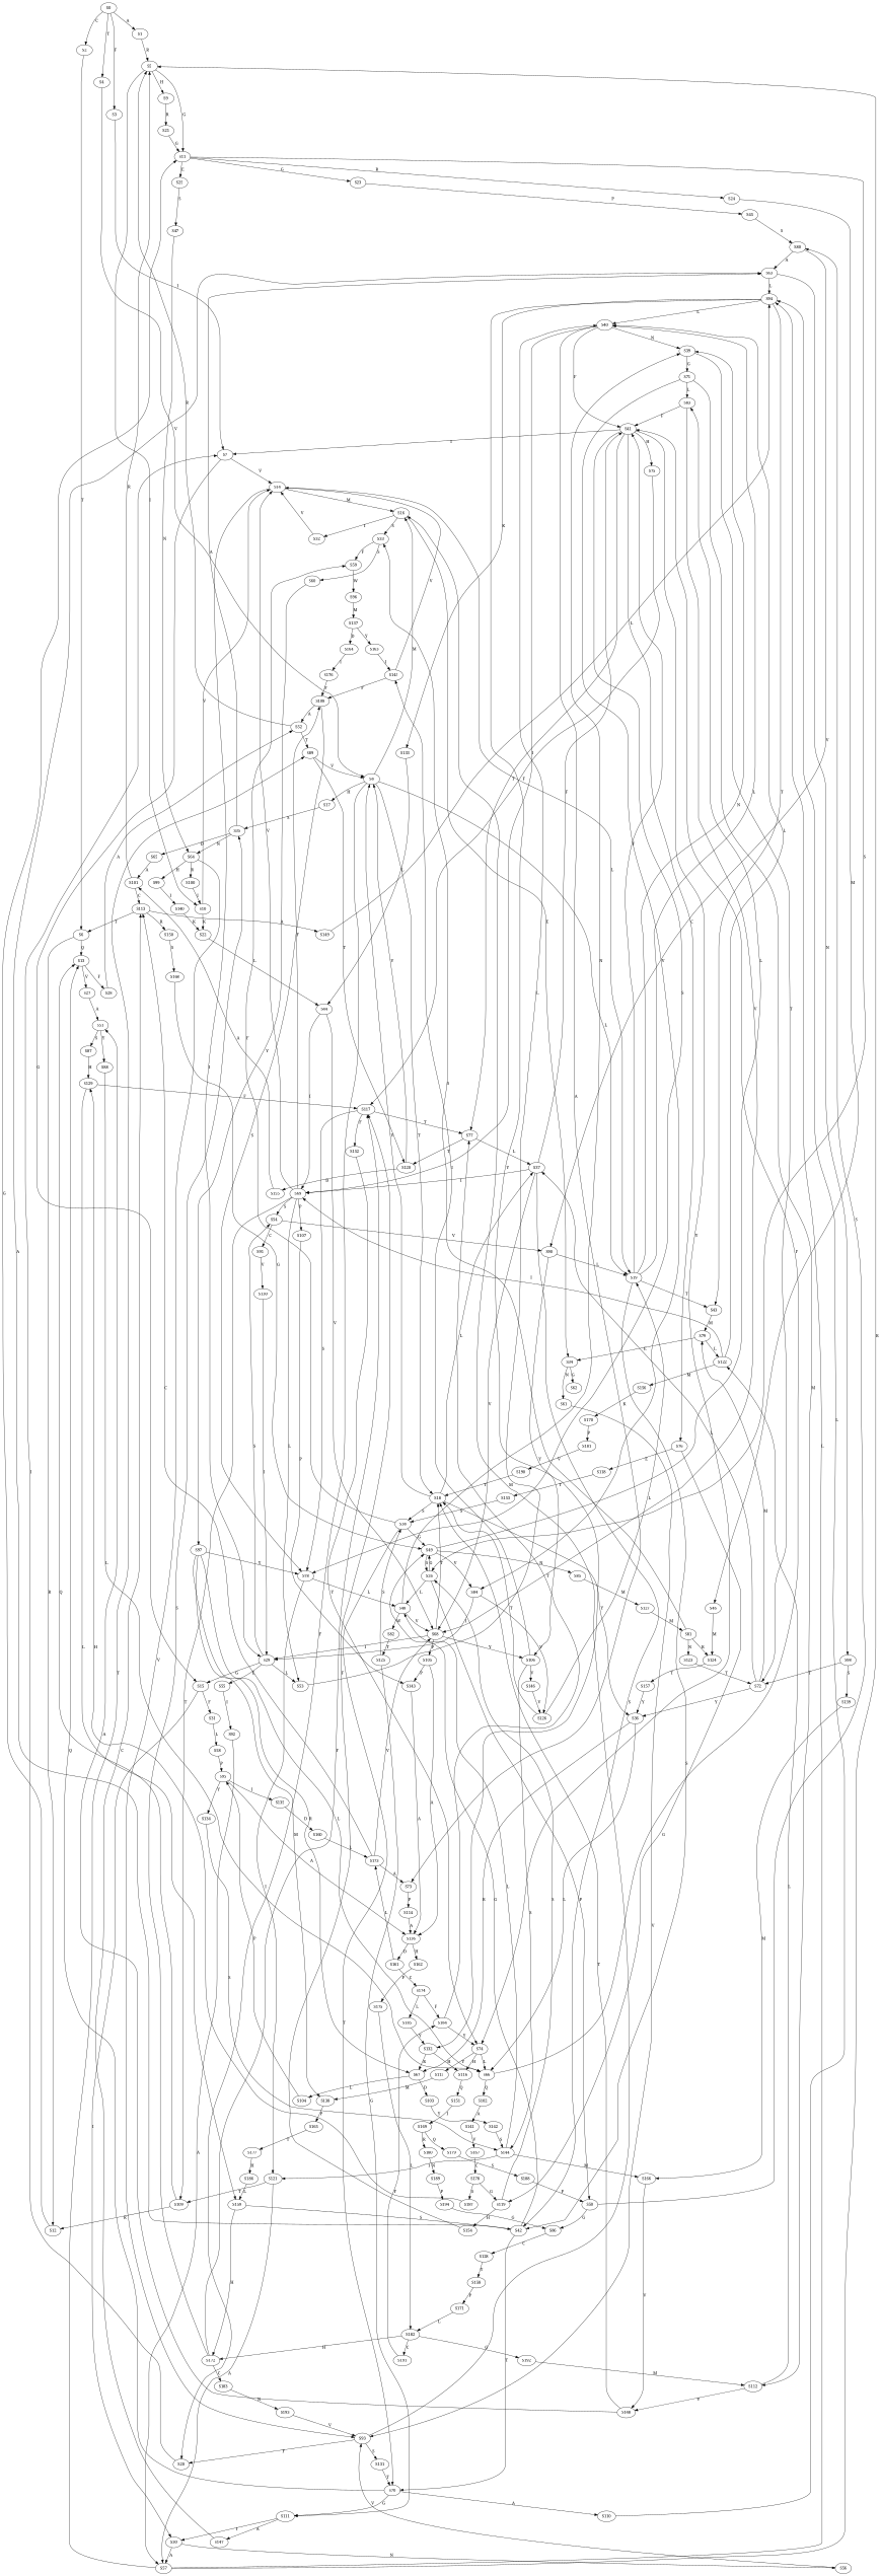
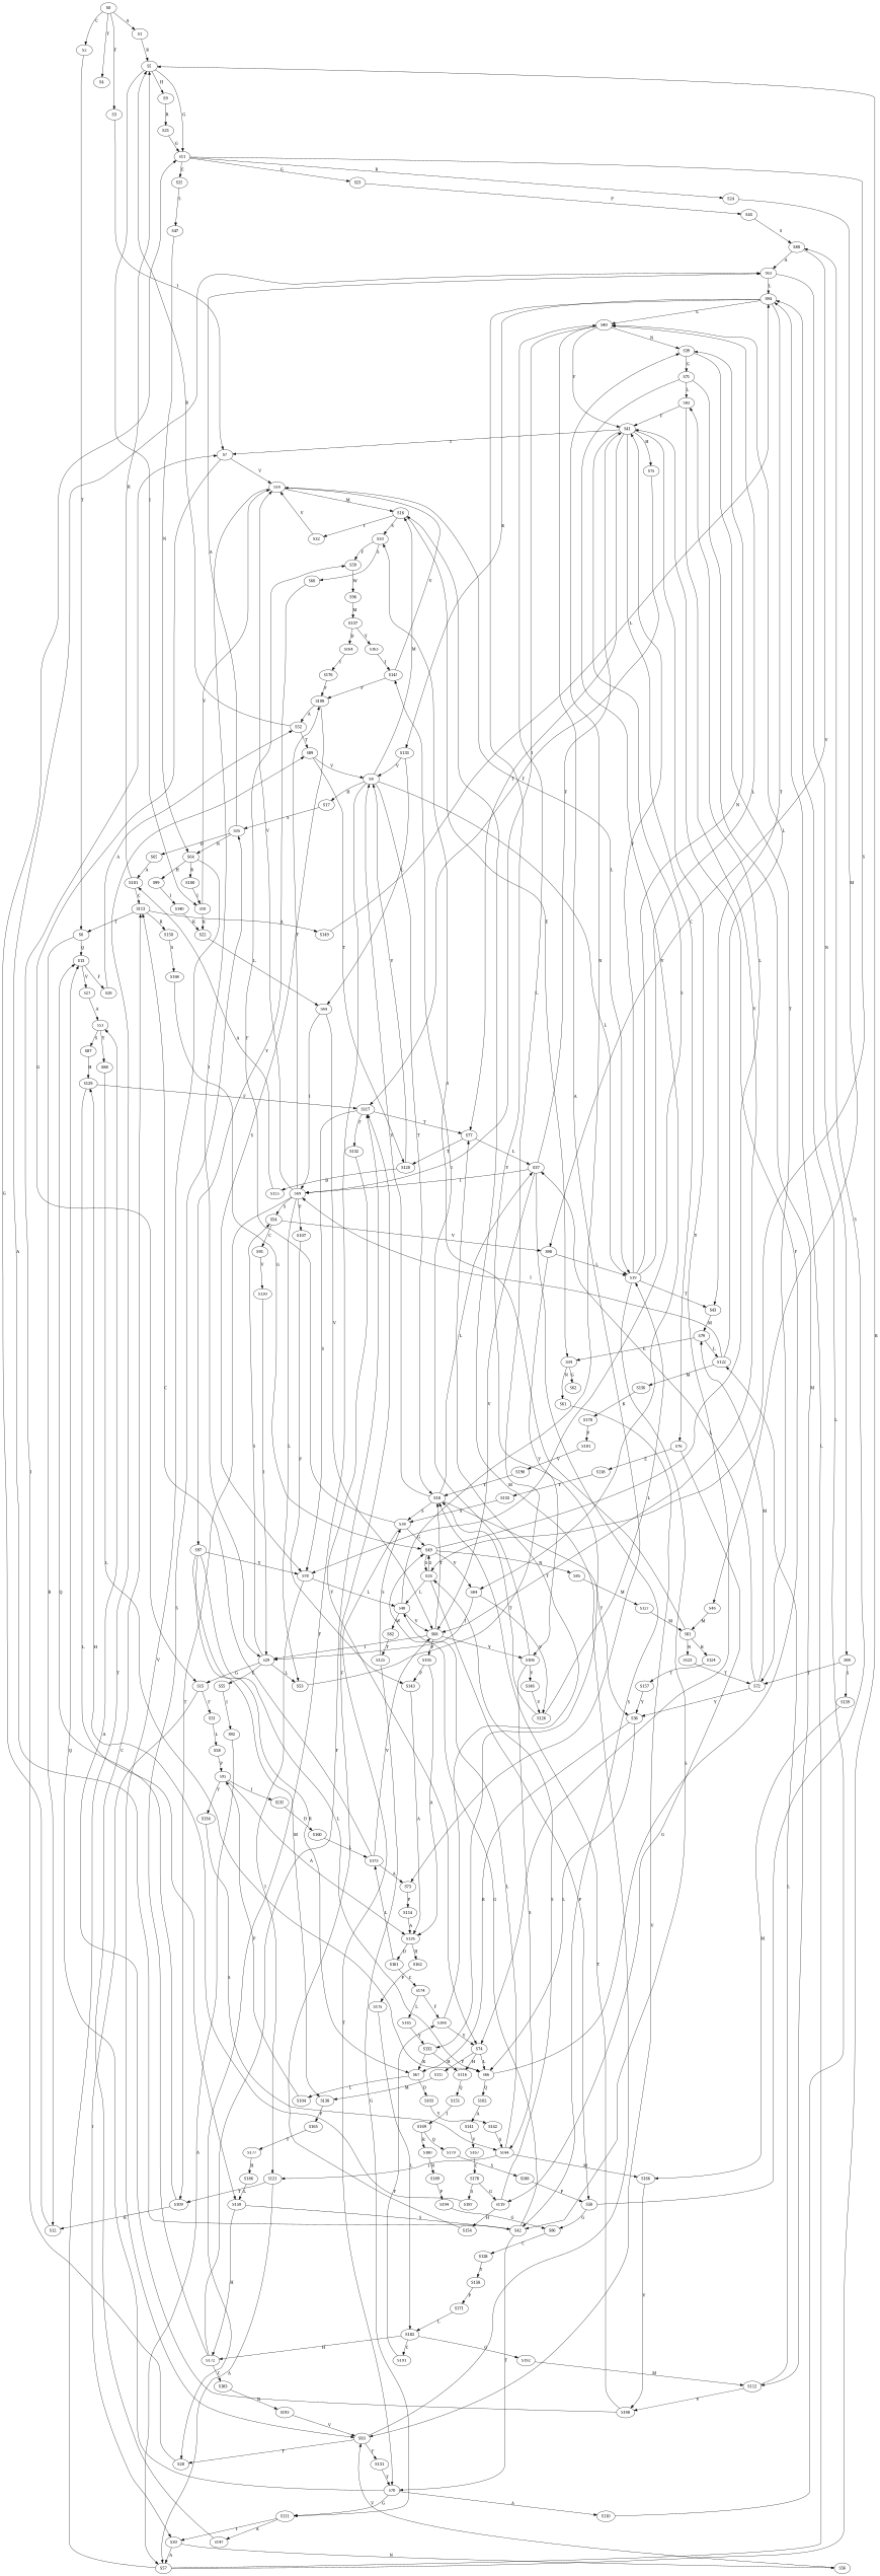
  strict digraph {
    fontname="Noto Serif"
    node [fontname="Noto Serif"]
    edge [fontname="Noto Serif"]
    S0
    S1
    S2
    S3
    S4
    S5
    S6
    S7
    S8
    S9
    S10
    S11
    S12
    S13
    S14
    S15
    S16
    S17
    S18
    S19
    S20
    S21
    S22
    S23
    S24
    S25
    S26
    S27
    S28
    S29
    S30
    S31
    S32
    S33
    S34
    S35
    S36
    S37
    S38
    S39
    S40
    S41
    S42
    S43
    S44
    S45
    S46
    S47
    S48
    S49
    S50
    S51
    S52
    S53
    S54
    S55
    S56
    S57
    S58
    S59
    S60
    S61
    S62
    S63
    S64
    S65
    S66
    S67
    S68
    S69
    S70
    S71
    S72
    S73
    S74
    S75
    S76
    S77
    S78
    S79
    S80
    S81
    S82
    S83
    S84
    S85
    S86
    S87
    S88
    S89
    S90
    S91
    S92
    S93
    S94
    S95
    S96
    S97
    S98
    S99
    S100
    S101
    S102
    S103
    S104
    S105
    S106
    S107
    S108
    S109
    S110
    S111
    S112
    S114
    S115
    S116
    S117
    S118
    S119
    S120
    S121
    S122
    S123
    S124
    S125
    S126
    S127
    S128
    S129
    S130
    S131
    S132
    S133
    S134
    S135
    S136
    S137
    S138
    S139
    S140
    S113
    S141
    S142
    S143
    S144
    S145
    S146
    S147
    S148
    S149
    S150
    S151
    S152
    S153
    S154
    S155
    S156
    S157
    S158
    S159
    S160
    S161
    S162
    S163
    S164
    S165
    S166
    S167
    S168
    S169
    S170
    S171
    S172
    S173
    S174
    S175
    S176
    S177
    S178
    S179
    S180
    S181
    S182
    S183
    S184
    S185
    S186
    S187
    S188
    S189
    S190
    S191
    S192
    S193
    S194
    S0 -> S1 [label=A]
    S0 -> S2 [label=C]
    S0 -> S3 [label=F]
    S0 -> S4 [label=T]
    S1 -> S5 [label=R]
    S2 -> S6 [label=T]
    S3 -> S7 [label=I]
-   S4 -> S8 [label=V]
+   S133 -> S8 [label=V]
    S5 -> S9 [label=H]
    S5 -> S10 [label=I]
    S5 -> S11 [label=G]
    S6 -> S12 [label=R]
    S6 -> S13 [label=Q]
    S7 -> S14 [label=V]
    S7 -> S15 [label=G]
    S8 -> S16 [label=M]
    S8 -> S17 [label=H]
    S8 -> S18 [label=T]
    S8 -> S19 [label=L]
    S8 -> S20 [label=F]
    S9 -> S21 [label=R]
    S10 -> S14 [label=V]
    S10 -> S22 [label=K]
    S11 -> S23 [label=G]
    S11 -> S24 [label=R]
    S11 -> S25 [label=E]
    S11 -> S26 [label=S]
    S12 -> S11 [label=G]
    S13 -> S27 [label=V]
    S13 -> S28 [label=F]
    S14 -> S16 [label=M]
    S14 -> S19 [label=L]
    S14 -> S29 [label=I]
    S15 -> S30 [label=I]
    S15 -> S31 [label=F]
    S16 -> S32 [label=I]
    S16 -> S33 [label=S]
    S16 -> S34 [label=E]
    S17 -> S35 [label=S]
    S18 -> S8 [label=V]
    S18 -> S36 [label=Y]
    S18 -> S37 [label=L]
    S18 -> S38 [label=S]
    S19 -> S39 [label=N]
    S19 -> S40 [label=L]
    S19 -> S41 [label=F]
    S19 -> S42 [label=S]
    S19 -> S43 [label=T]
    S20 -> S7 [label=I]
    S21 -> S11 [label=G]
    S22 -> S44 [label=L]
    S23 -> S45 [label=P]
    S24 -> S46 [label=M]
    S25 -> S47 [label=S]
    S26 -> S48 [label=L]
    S26 -> S49 [label=G]
    S26 -> S50 [label=P]
    S27 -> S51 [label=A]
    S28 -> S52 [label=A]
    S29 -> S15 [label=G]
    S29 -> S53 [label=L]
    S29 -> S54 [label=S]
    S29 -> S55 [label=E]
    S30 -> S56 [label=N]
    S30 -> S57 [label=A]
    S31 -> S58 [label=L]
    S32 -> S14 [label=V]
    S33 -> S59 [label=F]
    S33 -> S60 [label=S]
    S34 -> S61 [label=N]
    S34 -> S62 [label=G]
    S35 -> S63 [label=A]
    S35 -> S64 [label=N]
    S35 -> S65 [label=D]
    S36 -> S66 [label=L]
    S36 -> S67 [label=R]
    S37 -> S41 [label=F]
    S37 -> S42 [label=S]
    S37 -> S68 [label=V]
    S37 -> S69 [label=I]
    S38 -> S49 [label=G]
    S38 -> S59 [label=F]
    S38 -> S70 [label=T]
    S39 -> S71 [label=G]
    S39 -> S72 [label=T]
    S40 -> S39 [label=N]
    S40 -> S41 [label=F]
    S40 -> S69 [label=I]
    S40 -> S73 [label=A]
    S41 -> S7 [label=I]
    S41 -> S74 [label=Y]
    S41 -> S75 [label=H]
    S41 -> S76 [label=C]
    S41 -> S77 [label=T]
    S41 -> S78 [label=S]
    S42 -> S49 [label=G]
    S42 -> S63 [label=A]
    S42 -> S70 [label=T]
    S43 -> S79 [label=M]
    S44 -> S68 [label=V]
    S44 -> S69 [label=I]
    S45 -> S80 [label=S]
-   S46 -> S124 [label=M]
+   S46 -> S81 [label=M]
    S47 -> S64 [label=N]
    S48 -> S39 [label=N]
    S48 -> S68 [label=V]
    S48 -> S82 [label=W]
    S49 -> S26 [label=S]
    S49 -> S83 [label=L]
    S49 -> S84 [label=V]
    S49 -> S85 [label=N]
    S50 -> S80 [label=S]
    S50 -> S86 [label=G]
    S51 -> S87 [label=S]
    S51 -> S88 [label=Y]
    S52 -> S5 [label=R]
    S52 -> S89 [label=T]
    S53 -> S40 [label=L]
    S54 -> S90 [label=V]
    S54 -> S91 [label=C]
    S55 -> S92 [label=I]
    S56 -> S93 [label=V]
    S57 -> S5 [label=R]
    S57 -> S89 [label=T]
    S57 -> S94 [label=L]
    S58 -> S95 [label=P]
    S59 -> S96 [label=W]
    S60 -> S97 [label=Y]
    S61 -> S93 [label=V]
    S63 -> S94 [label=L]
    S63 -> S98 [label=N]
    S64 -> S93 [label=V]
    S64 -> S99 [label=H]
    S64 -> S100 [label=R]
    S65 -> S101 [label=A]
    S66 -> S41 [label=F]
    S66 -> S102 [label=Q]
    S67 -> S103 [label=D]
    S67 -> S104 [label=L]
    S68 -> S18 [label=T]
    S68 -> S29 [label=I]
    S68 -> S105 [label=P]
    S68 -> S106 [label=Y]
    S69 -> S14 [label=V]
    S69 -> S53 [label=L]
    S69 -> S54 [label=S]
    S69 -> S107 [label=P]
    S69 -> S108 [label=F]
    S69 -> S109 [label=T]
    S70 -> S13 [label=Q]
    S70 -> S110 [label=A]
    S70 -> S111 [label=G]
    S71 -> S83 [label=L]
    S71 -> S84 [label=V]
    S71 -> S112 [label=M]
    S72 -> S36 [label=Y]
    S72 -> S37 [label=L]
    S72 -> S79 [label=M]
    S73 -> S114 [label=P]
    S74 -> S66 [label=L]
    S74 -> S115 [label=Y]
    S74 -> S116 [label=H]
    S75 -> S117 [label=F]
    S76 -> S118 [label=E]
    S76 -> S119 [label=G]
    S77 -> S37 [label=L]
    S77 -> S120 [label=T]
    S78 -> S48 [label=L]
    S78 -> S121 [label=I]
    S79 -> S34 [label=E]
    S79 -> S122 [label=L]
    S80 -> S63 [label=A]
    S80 -> S90 [label=V]
    S81 -> S33 [label=S]
    S81 -> S123 [label=N]
    S81 -> S124 [label=R]
    S82 -> S125 [label=T]
    S83 -> S41 [label=F]
    S83 -> S68 [label=V]
    S84 -> S29 [label=I]
    S84 -> S126 [label=V]
    S85 -> S127 [label=M]
    S86 -> S128 [label=C]
    S87 -> S129 [label=H]
    S88 -> S66 [label=L]
    S89 -> S8 [label=V]
    S89 -> S120 [label=T]
    S90 -> S19 [label=L]
    S90 -> S106 [label=Y]
    S91 -> S130 [label=V]
    S92 -> S57 [label=A]
    S93 -> S16 [label=M]
    S93 -> S20 [label=F]
-   S93 -> S131 [label=S]
+   S93 -> S131 [label=F]
    S94 -> S40 [label=L]
    S94 -> S43 [label=T]
    S94 -> S132 [label=Y]
    S94 -> S133 [label=K]
    S95 -> S134 [label=Y]
    S95 -> S135 [label=I]
    S95 -> S136 [label=A]
    S96 -> S137 [label=M]
    S97 -> S66 [label=L]
    S97 -> S67 [label=R]
    S97 -> S78 [label=Y]
    S97 -> S138 [label=M]
    S98 -> S72 [label=T]
    S98 -> S139 [label=S]
    S99 -> S140 [label=I]
    S100 -> S10 [label=I]
    S101 -> S5 [label=R]
    S101 -> S113 [label=C]
    S102 -> S141 [label=A]
    S103 -> S142 [label=Y]
    S104 -> S95 [label=P]
    S105 -> S136 [label=A]
    S105 -> S143 [label=P]
    S106 -> S144 [label=S]
    S106 -> S145 [label=I]
    S106 -> S146 [label=V]
    S107 -> S143 [label=P]
    S108 -> S52 [label=A]
    S108 -> S78 [label=S]
    S109 -> S12 [label=R]
    S109 -> S13 [label=Q]
    S110 -> S94 [label=L]
    S111 -> S30 [label=I]
    S111 -> S147 [label=A]
    S112 -> S122 [label=L]
    S112 -> S148 [label=V]
    S114 -> S136 [label=A]
    S115 -> S138 [label=M]
    S116 -> S151 [label=Q]
    S117 -> S77 [label=T]
    S117 -> S78 [label=S]
    S117 -> S152 [label=F]
    S118 -> S153 [label=T]
    S119 -> S26 [label=S]
    S119 -> S154 [label=H]
    S120 -> S8 [label=V]
    S120 -> S155 [label=D]
    S121 -> S57 [label=A]
    S121 -> S109 [label=T]
    S122 -> S40 [label=L]
    S122 -> S69 [label=I]
    S122 -> S156 [label=M]
    S123 -> S72 [label=T]
    S124 -> S157 [label=T]
    S125 -> S38 [label=S]
    S125 -> S111 [label=G]
    S126 -> S18 [label=T]
    S126 -> S19 [label=L]
    S127 -> S81 [label=M]
    S128 -> S158 [label=Y]
    S129 -> S117 [label=F]
    S129 -> S159 [label=L]
    S130 -> S29 [label=I]
    S131 -> S70 [label=T]
    S132 -> S67 [label=R]
    S132 -> S116 [label=H]
    S133 -> S44 [label=L]
    S134 -> S144 [label=S]
    S135 -> S160 [label=D]
    S136 -> S161 [label=D]
    S136 -> S162 [label=H]
    S137 -> S163 [label=Y]
    S137 -> S164 [label=D]
    S138 -> S165 [label=P]
    S139 -> S166 [label=M]
    S140 -> S22 [label=K]
    S113 -> S6 [label=T]
    S113 -> S149 [label=A]
    S113 -> S150 [label=R]
    S141 -> S167 [label=V]
    S142 -> S144 [label=S]
    S143 -> S136 [label=A]
    S144 -> S48 [label=L]
    S144 -> S121 [label=I]
    S144 -> S166 [label=M]
    S145 -> S14 [label=V]
    S145 -> S108 [label=F]
    S146 -> S126 [label=V]
    S147 -> S113 [label=C]
    S148 -> S18 [label=T]
    S148 -> S51 [label=A]
    S149 -> S94 [label=L]
    S150 -> S168 [label=S]
    S151 -> S169 [label=I]
    S152 -> S74 [label=Y]
    S153 -> S38 [label=S]
    S154 -> S117 [label=F]
    S155 -> S101 [label=A]
    S156 -> S170 [label=K]
    S157 -> S36 [label=Y]
    S158 -> S171 [label=P]
    S159 -> S42 [label=S]
    S159 -> S172 [label=H]
    S160 -> S173 [label=L]
    S161 -> S173 [label=L]
    S161 -> S174 [label=C]
    S162 -> S175 [label=P]
    S163 -> S145 [label=I]
    S164 -> S176 [label=I]
    S165 -> S177 [label=T]
    S166 -> S148 [label=V]
    S167 -> S178 [label=C]
    S168 -> S49 [label=G]
    S169 -> S179 [label=Q]
    S169 -> S180 [label=R]
    S170 -> S181 [label=P]
    S171 -> S182 [label=L]
    S172 -> S35 [label=S]
    S172 -> S117 [label=F]
    S172 -> S183 [label=C]
    S173 -> S68 [label=V]
    S173 -> S73 [label=A]
    S173 -> S113 [label=C]
    S174 -> S184 [label=F]
    S174 -> S185 [label=L]
    S175 -> S182 [label=L]
    S176 -> S108 [label=F]
    S177 -> S186 [label=H]
    S178 -> S119 [label=G]
    S178 -> S187 [label=S]
    S179 -> S188 [label=S]
    S180 -> S189 [label=N]
    S181 -> S190 [label=V]
    S182 -> S172 [label=H]
    S182 -> S191 [label=C]
    S182 -> S192 [label=G]
    S183 -> S193 [label=N]
    S184 -> S74 [label=Y]
    S184 -> S77 [label=T]
    S185 -> S132 [label=Y]
    S186 -> S159 [label=L]
    S187 -> S129 [label=H]
    S188 -> S50 [label=P]
    S189 -> S194 [label=P]
    S190 -> S18 [label=T]
    S191 -> S184 [label=F]
    S192 -> S112 [label=M]
    S193 -> S93 [label=V]
    S194 -> S86 [label=G]
  }
